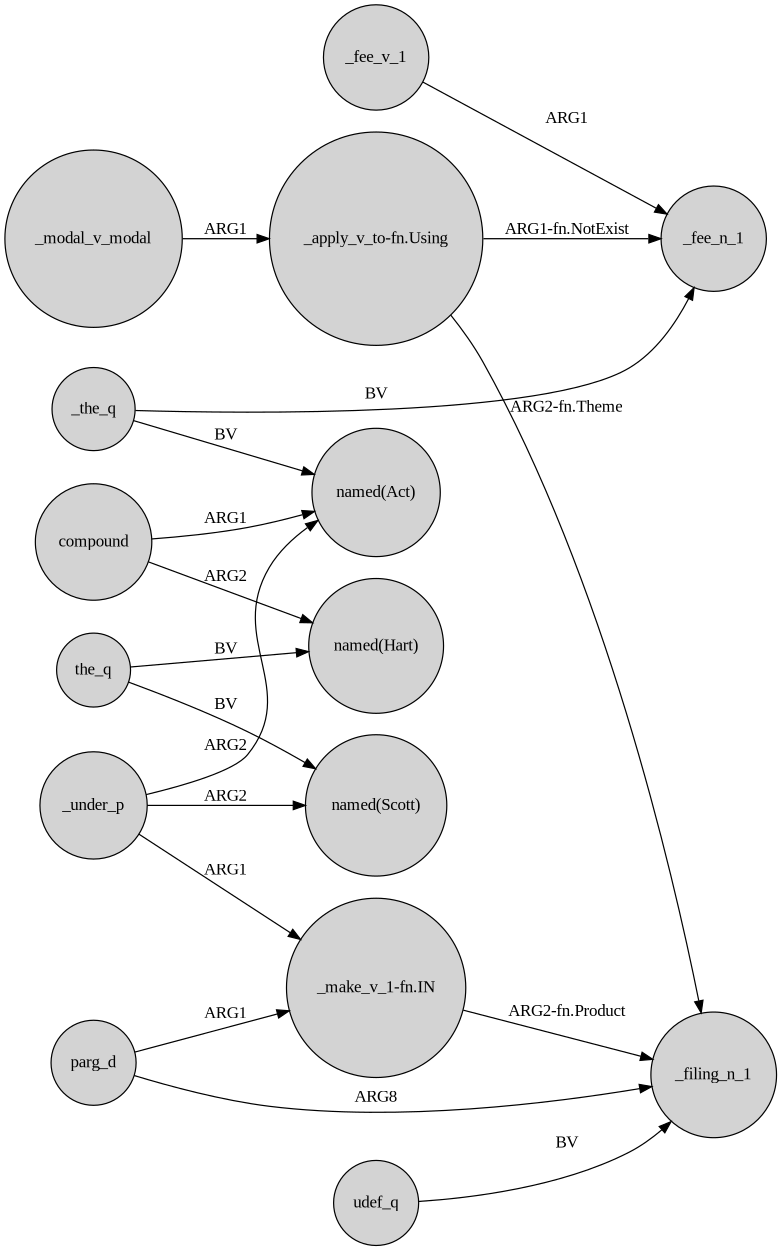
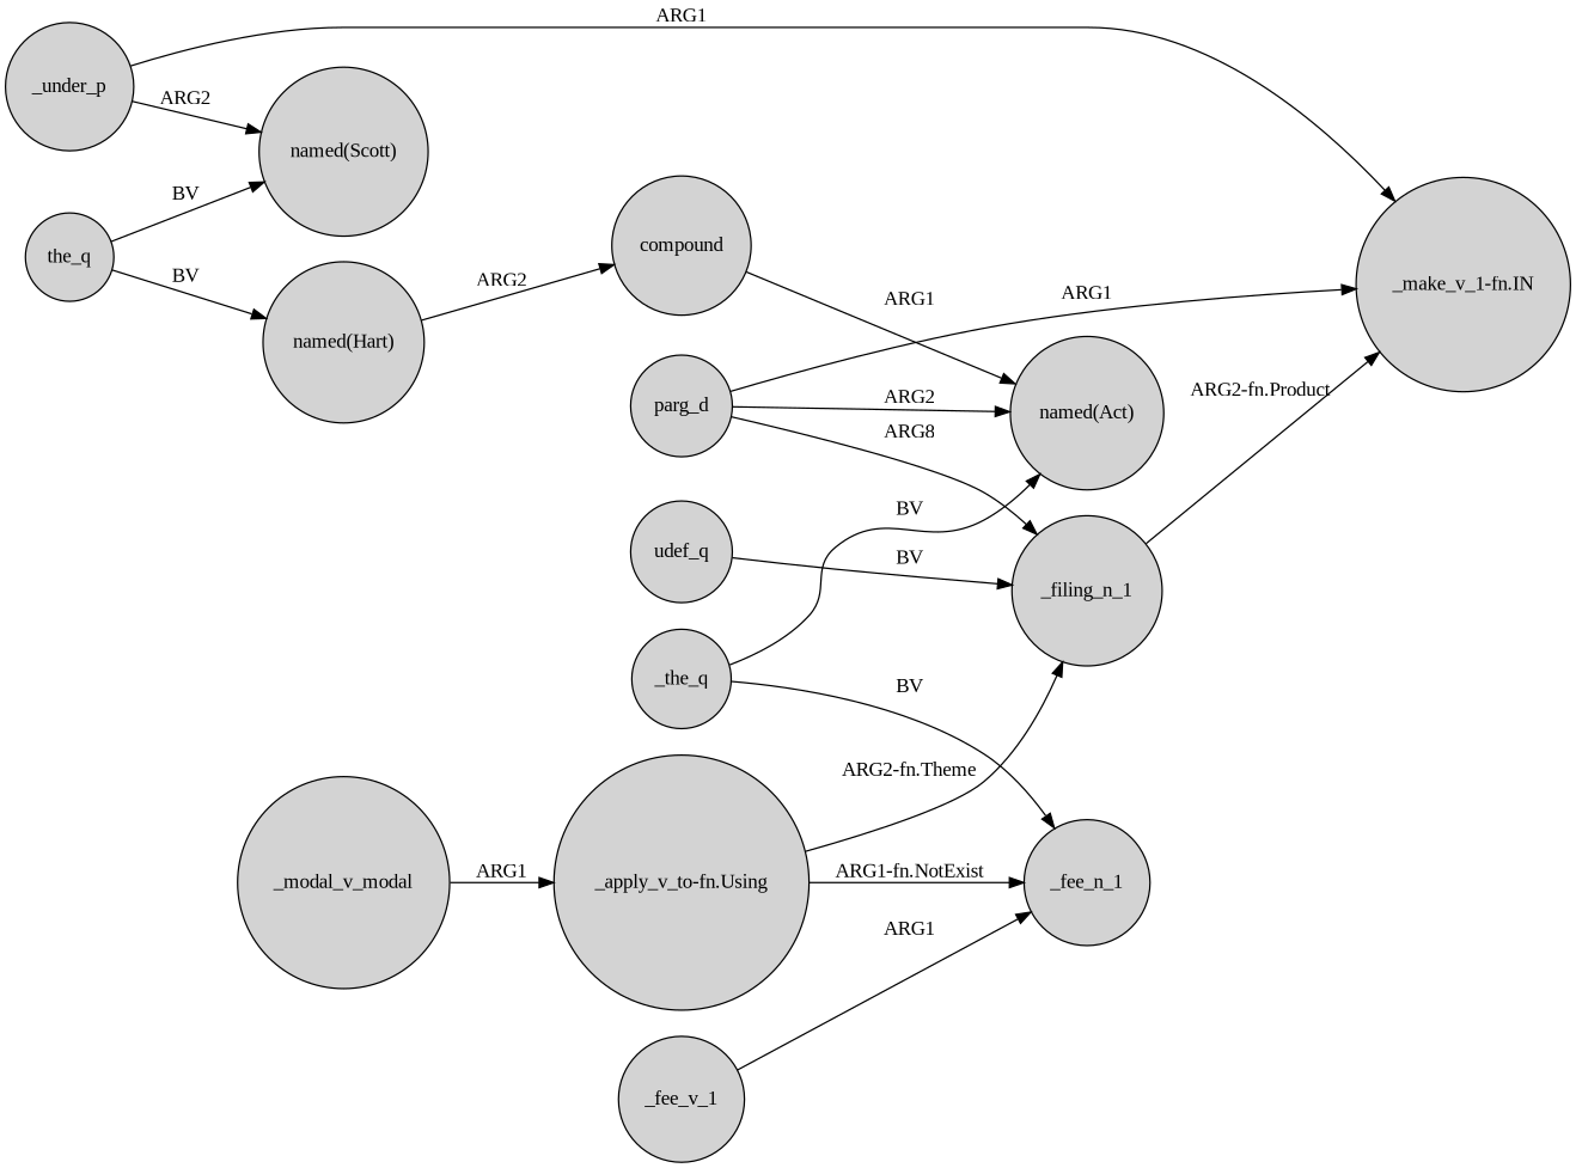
  digraph {
    fontname="Liberation Serif"
    rankdir=LR
    node [fontname="Liberation Serif" shape=circle style=filled]
    edge [fontname="Liberation Serif"]
    _under_p
    "named(Act)"
    "_make_v_1-fn.IN"
    "named(Scott)"
    _filing_n_1
    udef_q
    _the_q
    _fee_n_1
    n9 [label=_fee_v_1]
    "_apply_v_to-fn.Using"
    compound
    "named(Hart)"
    n13 [label=_modal_v_modal]
    n14 [label=the_q]
    parg_d
-   _under_p -> "named(Act)" [label=ARG2]
+   parg_d -> "named(Act)" [label=ARG2]
    _under_p -> "_make_v_1-fn.IN" [label=ARG1]
    _under_p -> "named(Scott)" [label=ARG2]
-   "_make_v_1-fn.IN" -> _filing_n_1 [label="ARG2-fn.Product"]
+   _filing_n_1 -> "_make_v_1-fn.IN" [label="ARG2-fn.Product"]
    udef_q -> _filing_n_1 [label=BV]
    _the_q -> "named(Act)" [label=BV]
    _the_q -> _fee_n_1 [label=BV]
    n9 -> _fee_n_1 [label=ARG1]
    "_apply_v_to-fn.Using" -> _filing_n_1 [label="ARG2-fn.Theme"]
    "_apply_v_to-fn.Using" -> _fee_n_1 [label="ARG1-fn.NotExist"]
    compound -> "named(Act)" [label=ARG1]
-   compound -> "named(Hart)" [label=ARG2]
+   "named(Hart)" -> compound [label=ARG2]
    n13 -> "_apply_v_to-fn.Using" [label=ARG1]
    n14 -> "named(Scott)" [label=BV]
    n14 -> "named(Hart)" [label=BV]
    parg_d -> "_make_v_1-fn.IN" [label=ARG1]
    parg_d -> _filing_n_1 [label=ARG8]
  }
